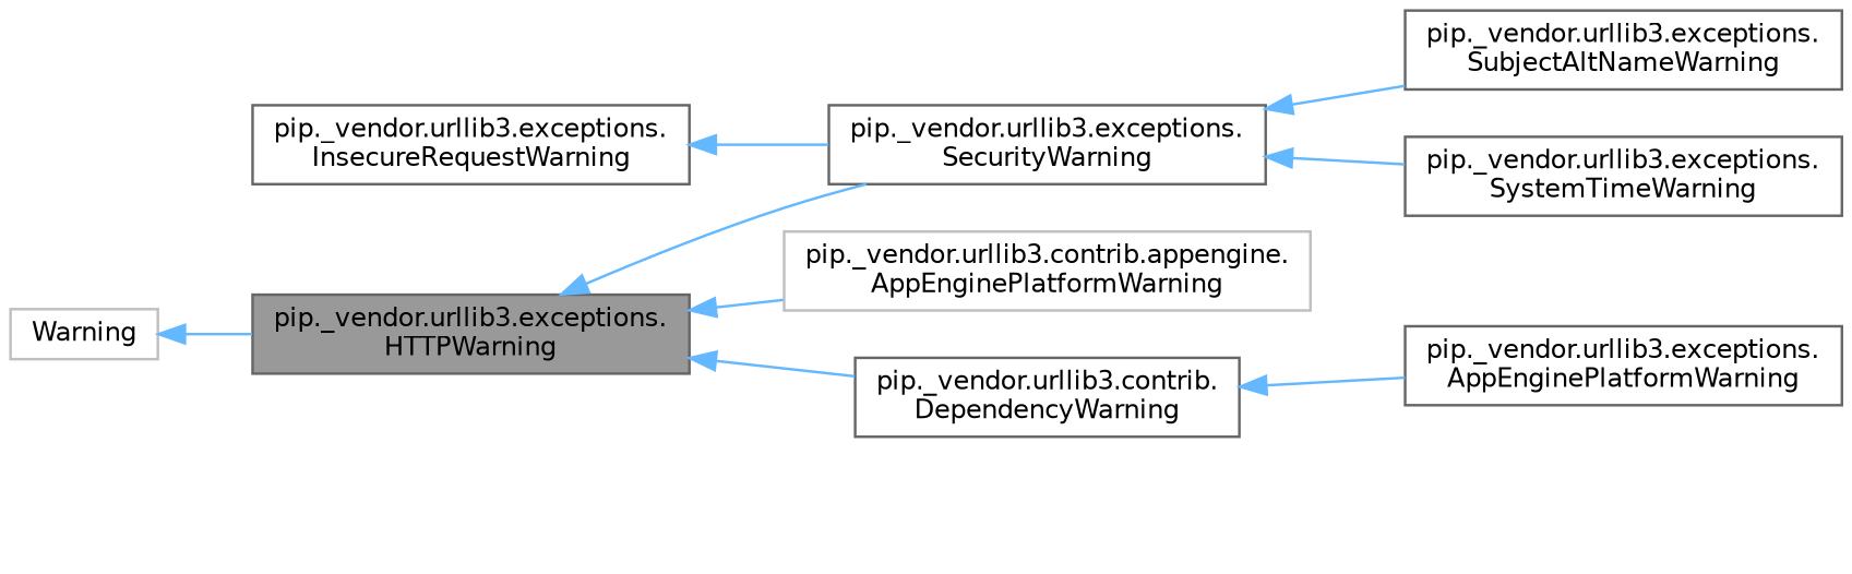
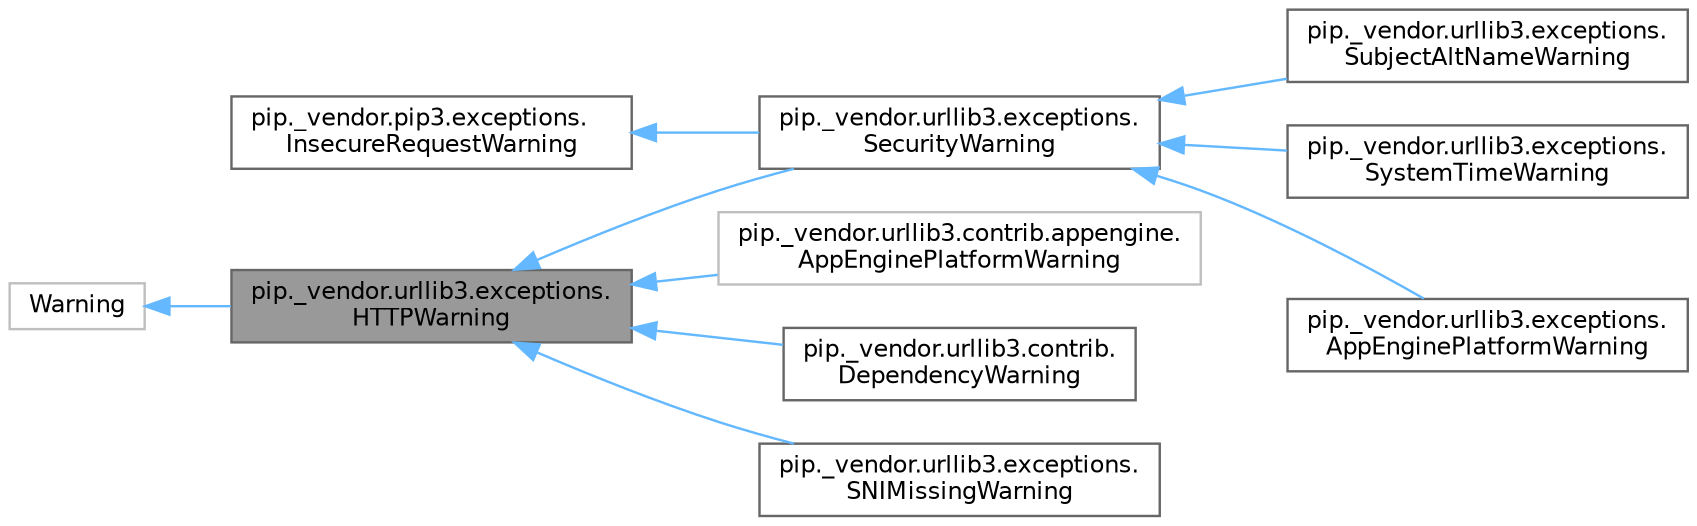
  digraph {
    rankdir=LR
    node [color=gray40 fillcolor=white fontname=Helvetica fontsize=10 shape=box style=filled]
    edge [color=steelblue1 dir=back fontname=Helvetica fontsize=10 labelfontname=Helvetica labelfontsize=10 style=solid]
    n1 [fillcolor=grey60 fontcolor=black height=0.2 label="pip._vendor.urllib3.exceptions.\lHTTPWarning" width=0.4]
    n2 [color=grey75 height=0.2 label="pip._vendor.urllib3.contrib.appengine.\lAppEnginePlatformWarning" width=0.4]
    n3 [height=0.2 label="pip._vendor.urllib3.contrib.\lDependencyWarning" width=0.4]
+   n4 [height=0.2 label="pip._vendor.urllib3.exceptions.\lSNIMissingWarning" width=0.4]
    n5 [height=0.2 label="pip._vendor.urllib3.exceptions.\lSecurityWarning" width=0.4]
    n6 [height=0.2 label="pip._vendor.urllib3.exceptions.\lAppEnginePlatformWarning" width=0.4]
    n7 [height=0.2 label="pip._vendor.urllib3.exceptions.\lSubjectAltNameWarning" width=0.4]
    n8 [height=0.2 label="pip._vendor.urllib3.exceptions.\lSystemTimeWarning" width=0.4]
    n9 [color=grey75 height=0.2 label=Warning width=0.4]
-   n10 [height=0.2 label="pip._vendor.urllib3.exceptions.\lInsecureRequestWarning" width=0.4]
+   n10 [height=0.2 label="pip._vendor.pip3.exceptions.\lInsecureRequestWarning" width=0.4]
    n1 -> n2
    n1 -> n3
+   n1 -> n4
    n1 -> n5
-   n3 -> n6
+   n5 -> n6
    n5 -> n7
    n5 -> n8
    n9 -> n1
    n10 -> n5
  }
